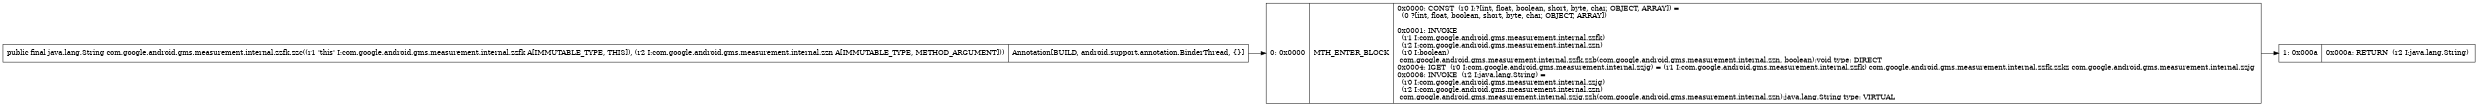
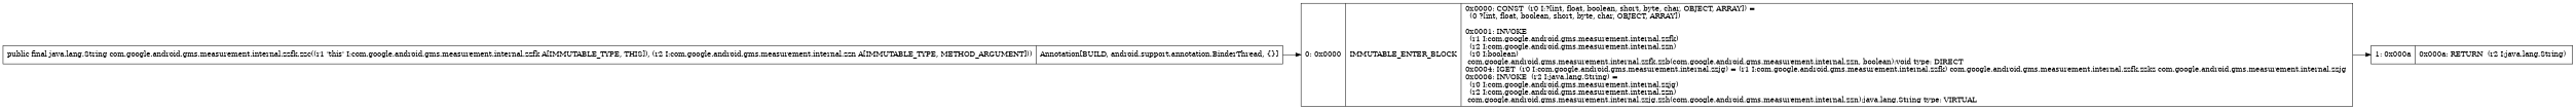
  digraph {
    rankdir=LR
    node [shape=record]
-   n1 [label="{0\:\ 0x0000|MTH_ENTER_BLOCK\l|0x0000: CONST  (r0 I:?[int, float, boolean, short, byte, char, OBJECT, ARRAY]) = \l  (0 ?[int, float, boolean, short, byte, char, OBJECT, ARRAY])\l \l0x0001: INVOKE  \l  (r1 I:com.google.android.gms.measurement.internal.zzfk)\l  (r2 I:com.google.android.gms.measurement.internal.zzn)\l  (r0 I:boolean)\l com.google.android.gms.measurement.internal.zzfk.zzb(com.google.android.gms.measurement.internal.zzn, boolean):void type: DIRECT \l0x0004: IGET  (r0 I:com.google.android.gms.measurement.internal.zzjg) = (r1 I:com.google.android.gms.measurement.internal.zzfk) com.google.android.gms.measurement.internal.zzfk.zzkz com.google.android.gms.measurement.internal.zzjg \l0x0006: INVOKE  (r2 I:java.lang.String) = \l  (r0 I:com.google.android.gms.measurement.internal.zzjg)\l  (r2 I:com.google.android.gms.measurement.internal.zzn)\l com.google.android.gms.measurement.internal.zzjg.zzh(com.google.android.gms.measurement.internal.zzn):java.lang.String type: VIRTUAL \l}"]
+   n1 [label="{0\:\ 0x0000|IMMUTABLE_ENTER_BLOCK\l|0x0000: CONST  (r0 I:?[int, float, boolean, short, byte, char, OBJECT, ARRAY]) = \l  (0 ?[int, float, boolean, short, byte, char, OBJECT, ARRAY])\l \l0x0001: INVOKE  \l  (r1 I:com.google.android.gms.measurement.internal.zzfk)\l  (r2 I:com.google.android.gms.measurement.internal.zzn)\l  (r0 I:boolean)\l com.google.android.gms.measurement.internal.zzfk.zzb(com.google.android.gms.measurement.internal.zzn, boolean):void type: DIRECT \l0x0004: IGET  (r0 I:com.google.android.gms.measurement.internal.zzjg) = (r1 I:com.google.android.gms.measurement.internal.zzfk) com.google.android.gms.measurement.internal.zzfk.zzkz com.google.android.gms.measurement.internal.zzjg \l0x0006: INVOKE  (r2 I:java.lang.String) = \l  (r0 I:com.google.android.gms.measurement.internal.zzjg)\l  (r2 I:com.google.android.gms.measurement.internal.zzn)\l com.google.android.gms.measurement.internal.zzjg.zzh(com.google.android.gms.measurement.internal.zzn):java.lang.String type: VIRTUAL \l}"]
    n2 [label="{1\:\ 0x000a|0x000a: RETURN  (r2 I:java.lang.String) \l}"]
    n3 [label="{public final java.lang.String com.google.android.gms.measurement.internal.zzfk.zzc((r1 'this' I:com.google.android.gms.measurement.internal.zzfk A[IMMUTABLE_TYPE, THIS]), (r2 I:com.google.android.gms.measurement.internal.zzn A[IMMUTABLE_TYPE, METHOD_ARGUMENT]))  | Annotation[BUILD, android.support.annotation.BinderThread, \{\}]\l}"]
    n1 -> n2
    n3 -> n1
  }
